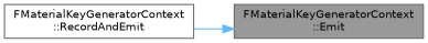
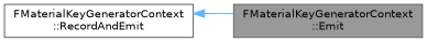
  digraph {
    rankdir=RL
    node [fontname=Helvetica fontsize=10 shape=box style=filled]
    n1 [color=gray40 fillcolor=grey60 fontcolor=black height=0.2 label="FMaterialKeyGeneratorContext\l::Emit" width=0.4]
    n2 [color=grey40 fillcolor=white height=0.2 label="FMaterialKeyGeneratorContext\l::RecordAndEmit" width=0.4]
-   n1 -> n2 [color=steelblue1 dir=back fontname=Helvetica fontsize=10 labelfontname=Helvetica labelfontsize=10 style=solid]
+   n2 -> n1 [color=steelblue1 dir=back fontname=Helvetica fontsize=10 labelfontname=Helvetica labelfontsize=10 style=solid]
  }
